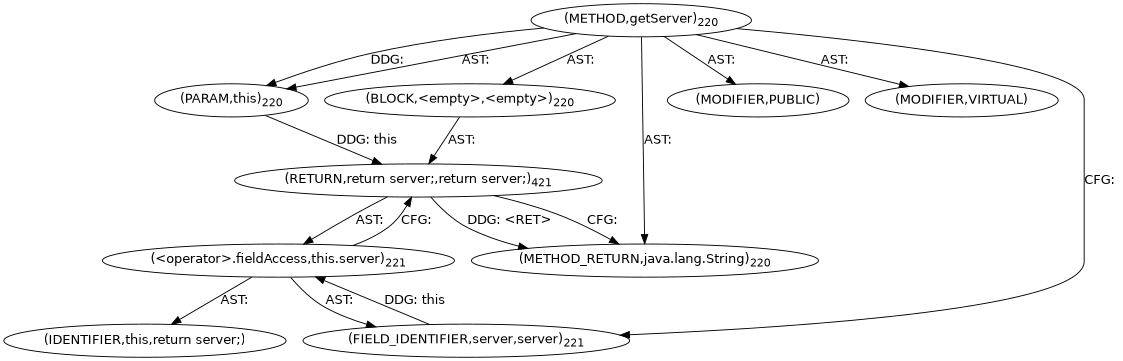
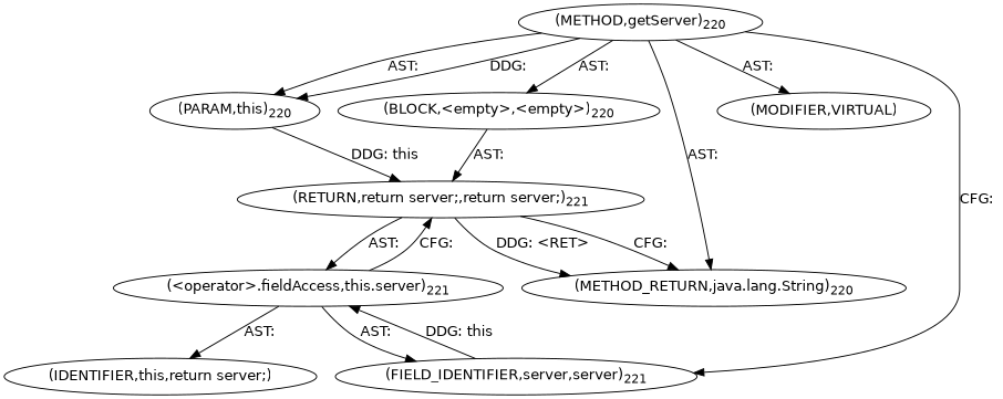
  digraph {
    fontname="DejaVu Sans"
    node [fontname="DejaVu Sans"]
    edge [fontname="DejaVu Sans"]
    n1 [label=<(METHOD,getServer)<SUB>220</SUB>>]
    n2 [label=<(PARAM,this)<SUB>220</SUB>>]
    n3 [label=<(BLOCK,&lt;empty&gt;,&lt;empty&gt;)<SUB>220</SUB>>]
    n4 [label=<(FIELD_IDENTIFIER,server,server)<SUB>221</SUB>>]
-   n5 [label=<(MODIFIER,PUBLIC)>]
    n6 [label=<(MODIFIER,VIRTUAL)>]
    n7 [label=<(METHOD_RETURN,java.lang.String)<SUB>220</SUB>>]
-   n8 [label=<(RETURN,return server;,return server;)<SUB>421</SUB>>]
+   n8 [label=<(RETURN,return server;,return server;)<SUB>221</SUB>>]
    n9 [label=<(&lt;operator&gt;.fieldAccess,this.server)<SUB>221</SUB>>]
    n10 [label=<(IDENTIFIER,this,return server;)>]
    n1 -> n2 [label="AST: "]
    n1 -> n2 [label="DDG: "]
    n1 -> n3 [label="AST: "]
    n1 -> n4 [label="CFG: "]
-   n1 -> n5 [label="AST: "]
    n1 -> n6 [label="AST: "]
    n1 -> n7 [label="AST: "]
    n2 -> n8 [label="DDG: this"]
    n3 -> n8 [label="AST: "]
    n4 -> n9 [label="DDG: this"]
    n8 -> n7 [label="CFG: "]
    n8 -> n7 [label="DDG: &lt;RET&gt;"]
    n8 -> n9 [label="AST: "]
    n9 -> n4 [label="AST: "]
    n9 -> n8 [label="CFG: "]
    n9 -> n10 [label="AST: "]
  }
